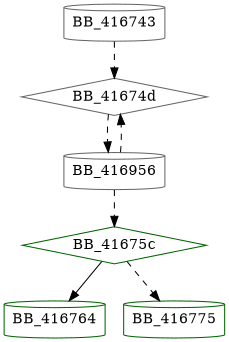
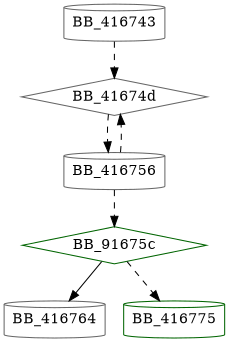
  digraph {
    node [color=gray40 shape=cylinder]
    edge [style=dashed]
    BB_416743
    BB_41674d [shape=diamond]
-   BB_416756 [label=BB_416956]
-   BB_41675c [color=darkgreen shape=diamond]
-   BB_416764 [color=darkgreen]
+   BB_416756
+   BB_41675c [color=darkgreen shape=diamond label=BB_91675c]
+   BB_416764
    n6 [color=darkgreen label=BB_416775]
    BB_416743 -> BB_41674d
    BB_41674d -> BB_416756
    BB_416756 -> BB_41674d
    BB_416756 -> BB_41675c
    BB_41675c -> BB_416764 [style=solid]
    BB_41675c -> n6
  }
